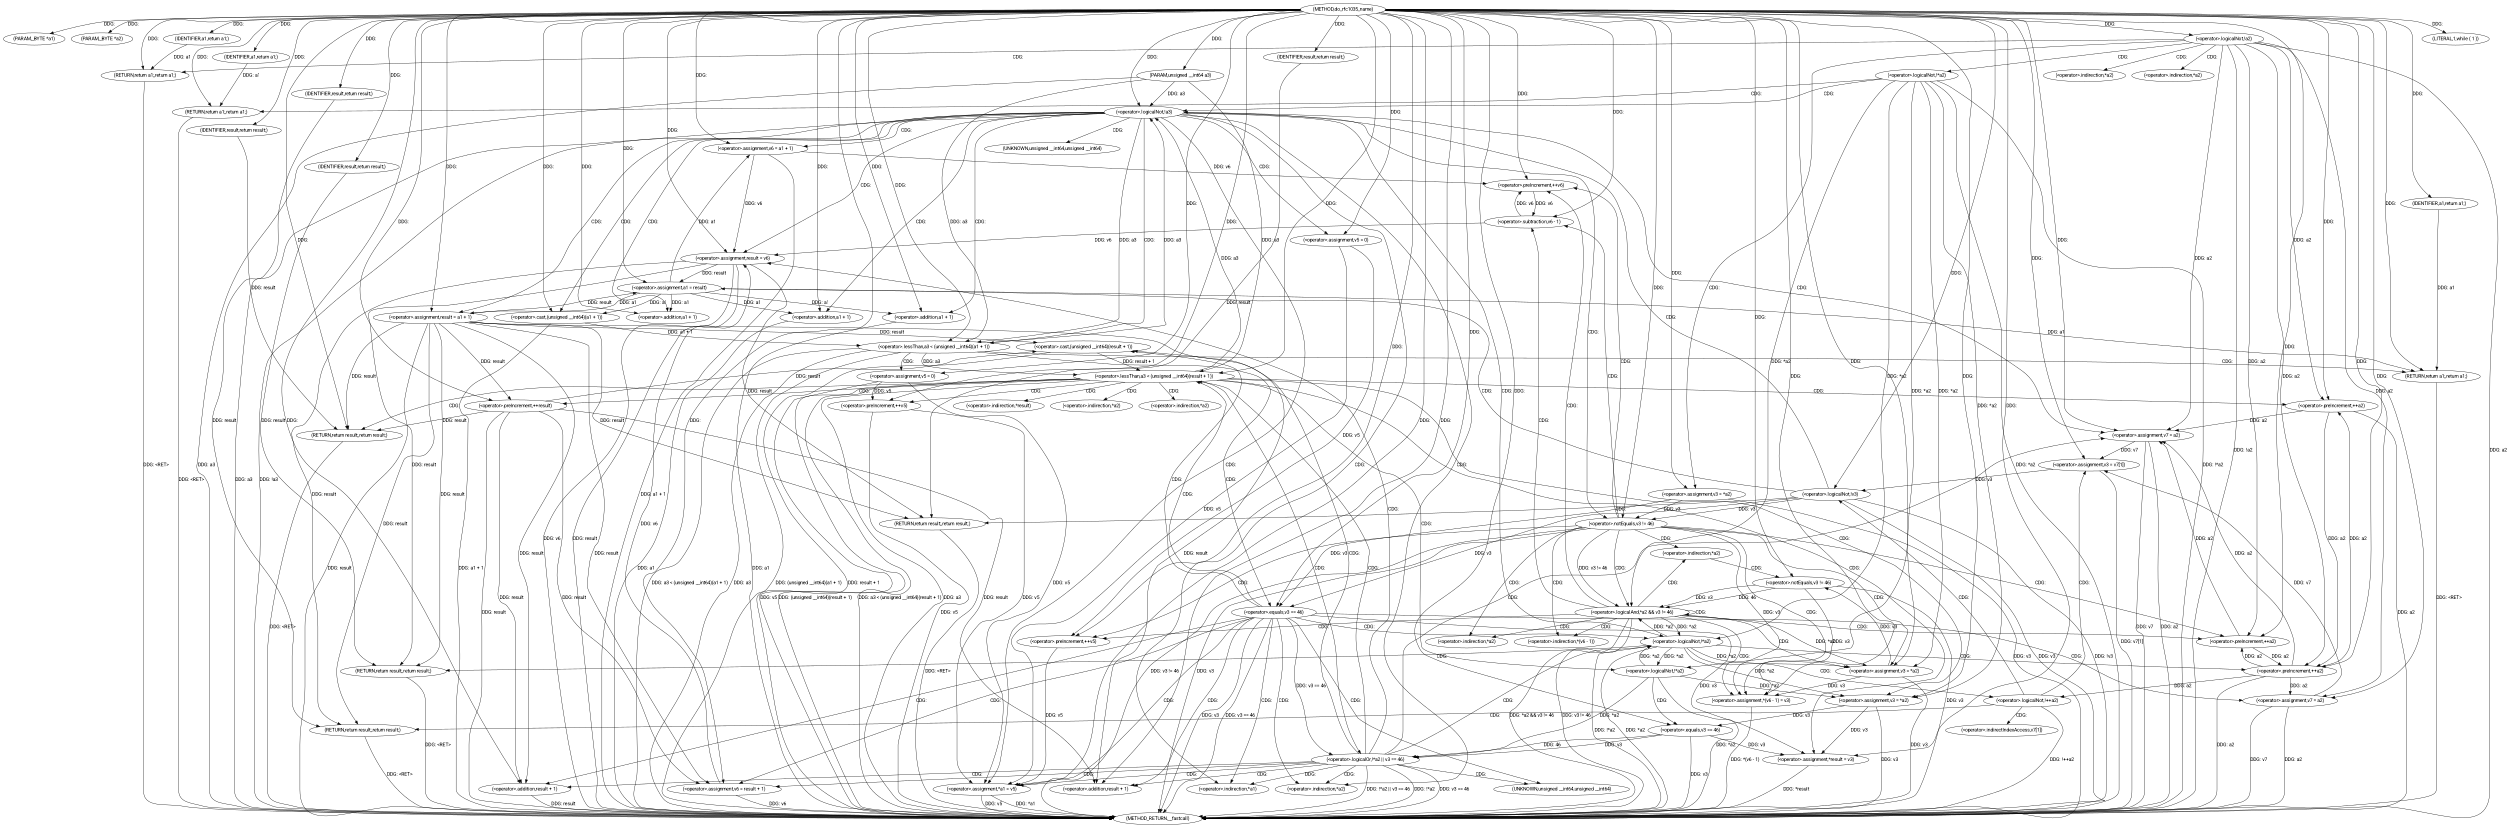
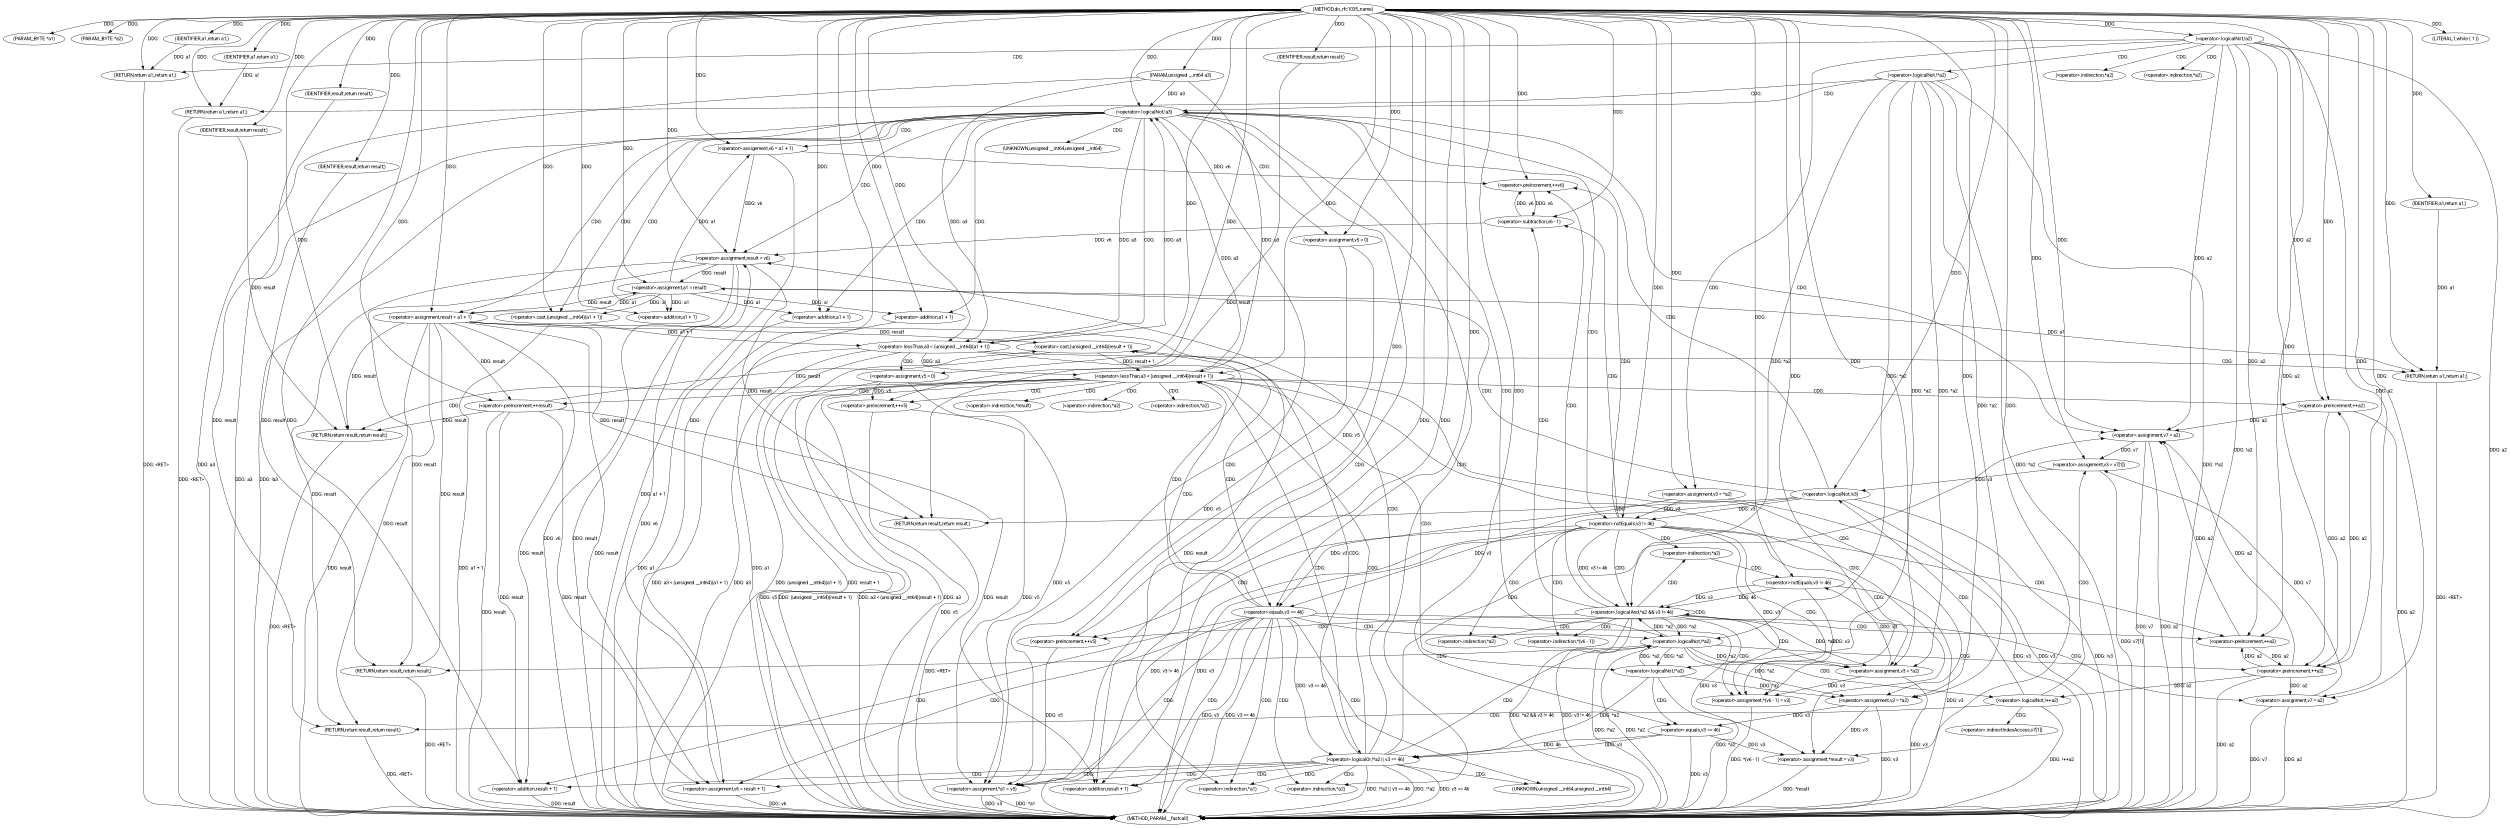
  digraph {
    fontname=Roboto
    node [fontname=Roboto]
    edge [fontname=Roboto]
    n1 [label="(METHOD,do_rfc1035_name)"]
    n2 [label="(PARAM,_BYTE *a1)"]
    n3 [label="(PARAM,_BYTE *a2)"]
    n4 [label="(PARAM,unsigned __int64 a3)"]
    n5 [label="(<operator>.logicalNot,!a2)"]
    n6 [label="(RETURN,return a1;,return a1;)"]
    n7 [label="(IDENTIFIER,a1,return a1;)"]
    n8 [label="(<operator>.assignment,v3 = *a2)"]
    n9 [label="(RETURN,return a1;,return a1;)"]
    n10 [label="(IDENTIFIER,a1,return a1;)"]
    n11 [label="(<operator>.logicalNot,!a3)"]
    n12 [label="(<operator>.assignment,v5 = 0)"]
    n13 [label="(<operator>.assignment,v6 = a1 + 1)"]
    n14 [label="(<operator>.addition,a1 + 1)"]
    n15 [label="(<operator>.notEquals,v3 != 46)"]
    n16 [label="(<operator>.preIncrement,++v6)"]
    n17 [label="(<operator>.preIncrement,++a2)"]
    n18 [label="(<operator>.assignment,*(v6 - 1) = v3)"]
    n19 [label="(<operator>.subtraction,v6 - 1)"]
    n20 [label="(<operator>.assignment,v3 = *a2)"]
    n21 [label="(<operator>.preIncrement,++v5)"]
    n22 [label="(<operator>.notEquals,v3 != 46)"]
    n23 [label="(<operator>.assignment,v7 = a2)"]
    n24 [label="(<operator>.assignment,result = v6)"]
    n25 [label="(<operator>.assignment,*a1 = v5)"]
    n26 [label="(IDENTIFIER,result,return result;)"]
    n27 [label="(<operator>.preIncrement,++a2)"]
    n28 [label="(IDENTIFIER,result,return result;)"]
    n29 [label="(<operator>.assignment,v3 = v7[1])"]
    n30 [label="(<operator>.logicalNot,!v3)"]
    n31 [label="(IDENTIFIER,result,return result;)"]
    n32 [label="(<operator>.assignment,a1 = result)"]
    n33 [label="(<operator>.assignment,result = a1 + 1)"]
    n34 [label="(<operator>.addition,a1 + 1)"]
    n35 [label="(<operator>.lessThan,a3 < (unsigned __int64)(a1 + 1))"]
    n36 [label="(<operator>.cast,(unsigned __int64)(a1 + 1))"]
    n37 [label="(<operator>.addition,a1 + 1)"]
    n38 [label="(RETURN,return a1;,return a1;)"]
    n39 [label="(IDENTIFIER,a1,return a1;)"]
    n40 [label="(<operator>.assignment,v5 = 0)"]
    n41 [label="(<operator>.equals,v3 == 46)"]
    n42 [label="(<operator>.assignment,v7 = a2)"]
    n43 [label="(LITERAL,1,while ( 1 ))"]
    n44 [label="(<operator>.assignment,v6 = result + 1)"]
    n45 [label="(<operator>.addition,result + 1)"]
    n46 [label="(<operator>.lessThan,a3 < (unsigned __int64)(result + 1))"]
    n47 [label="(<operator>.addition,result + 1)"]
    n48 [label="(RETURN,return result;,return result;)"]
    n49 [label="(IDENTIFIER,result,return result;)"]
    n50 [label="(<operator>.preIncrement,++a2)"]
    n51 [label="(<operator>.assignment,*result = v3)"]
    n52 [label="(<operator>.preIncrement,++v5)"]
    n53 [label="(<operator>.assignment,v3 = *a2)"]
    n54 [label="(<operator>.preIncrement,++result)"]
    n55 [label="(<operator>.equals,v3 == 46)"]
-   n56 [label="(METHOD_RETURN,__fastcall)"]
+   n56 [label="(METHOD_PARAM,__fastcall)"]
    n57 [label="(<operator>.logicalNot,!*a2)"]
    n58 [label="(<operator>.indirection,*a2)"]
    n59 [label="(<operator>.indirection,*a2)"]
    n60 [label="(<operator>.logicalNot,!*a2)"]
    n61 [label="(<operator>.indirection,*a1)"]
    n62 [label="(<operator>.indirection,*a2)"]
    n63 [label="(UNKNOWN,unsigned __int64,unsigned __int64)"]
    n64 [label="(<operator>.logicalAnd,*a2 && v3 != 46)"]
    n65 [label="(<operator>.indirection,*(v6 - 1))"]
    n66 [label="(<operator>.indirection,*a2)"]
    n67 [label="(<operator>.indirection,*a2)"]
    n68 [label="(RETURN,return result;,return result;)"]
    n69 [label="(RETURN,return result;,return result;)"]
    n70 [label="(RETURN,return result;,return result;)"]
    n71 [label="(<operator>.logicalNot,!++a2)"]
    n72 [label="(<operator>.cast,(unsigned __int64)(result + 1))"]
    n73 [label="(<operator>.logicalOr,!*a2 || v3 == 46)"]
    n74 [label="(UNKNOWN,unsigned __int64,unsigned __int64)"]
    n75 [label="(<operator>.logicalNot,!*a2)"]
    n76 [label="(<operator>.indirection,*result)"]
    n77 [label="(<operator>.indirection,*a2)"]
    n78 [label="(<operator>.indirection,*a2)"]
    n79 [label="(<operator>.indirectIndexAccess,v7[1])"]
    n1 -> n2 [label="DDG: "]
    n1 -> n3 [label="DDG: "]
    n1 -> n4 [label="DDG: "]
    n1 -> n5 [label="DDG: "]
    n1 -> n6 [label="DDG: "]
    n1 -> n7 [label="DDG: "]
    n1 -> n8 [label="DDG: "]
    n1 -> n9 [label="DDG: "]
    n1 -> n10 [label="DDG: "]
    n1 -> n11 [label="DDG: "]
    n1 -> n12 [label="DDG: "]
    n1 -> n13 [label="DDG: "]
    n1 -> n14 [label="DDG: "]
    n1 -> n15 [label="DDG: "]
    n1 -> n16 [label="DDG: "]
    n1 -> n17 [label="DDG: "]
    n1 -> n18 [label="DDG: "]
    n1 -> n19 [label="DDG: "]
    n1 -> n20 [label="DDG: "]
    n1 -> n21 [label="DDG: "]
    n1 -> n22 [label="DDG: "]
    n1 -> n23 [label="DDG: "]
    n1 -> n24 [label="DDG: "]
    n1 -> n25 [label="DDG: "]
    n1 -> n26 [label="DDG: "]
    n1 -> n27 [label="DDG: "]
    n1 -> n28 [label="DDG: "]
    n1 -> n29 [label="DDG: "]
    n1 -> n30 [label="DDG: "]
    n1 -> n31 [label="DDG: "]
    n1 -> n32 [label="DDG: "]
    n1 -> n33 [label="DDG: "]
    n1 -> n34 [label="DDG: "]
    n1 -> n35 [label="DDG: "]
    n1 -> n36 [label="DDG: "]
    n1 -> n37 [label="DDG: "]
    n1 -> n38 [label="DDG: "]
    n1 -> n39 [label="DDG: "]
    n1 -> n40 [label="DDG: "]
    n1 -> n41 [label="DDG: "]
    n1 -> n42 [label="DDG: "]
    n1 -> n43 [label="DDG: "]
    n1 -> n44 [label="DDG: "]
    n1 -> n45 [label="DDG: "]
    n1 -> n46 [label="DDG: "]
    n1 -> n47 [label="DDG: "]
    n1 -> n48 [label="DDG: "]
    n1 -> n49 [label="DDG: "]
    n1 -> n50 [label="DDG: "]
    n1 -> n51 [label="DDG: "]
    n1 -> n52 [label="DDG: "]
    n1 -> n53 [label="DDG: "]
    n1 -> n54 [label="DDG: "]
    n1 -> n55 [label="DDG: "]
    n4 -> n11 [label="DDG: a3"]
    n4 -> n35 [label="DDG: a3"]
    n4 -> n46 [label="DDG: a3"]
    n4 -> n56 [label="DDG: a3"]
    n5 -> n6 [label="CDG: "]
    n5 -> n8 [label="CDG: "]
    n5 -> n17 [label="DDG: a2"]
    n5 -> n23 [label="DDG: a2"]
    n5 -> n27 [label="DDG: a2"]
    n5 -> n42 [label="DDG: a2"]
    n5 -> n50 [label="DDG: a2"]
    n5 -> n56 [label="DDG: !a2"]
    n5 -> n56 [label="DDG: a2"]
    n5 -> n57 [label="CDG: "]
    n5 -> n58 [label="CDG: "]
    n5 -> n59 [label="CDG: "]
    n6 -> n56 [label="DDG: <RET>"]
    n7 -> n6 [label="DDG: a1"]
    n8 -> n15 [label="DDG: v3"]
    n8 -> n41 [label="DDG: v3"]
    n8 -> n56 [label="DDG: v3"]
    n9 -> n56 [label="DDG: <RET>"]
    n10 -> n9 [label="DDG: a1"]
    n11 -> n12 [label="CDG: "]
    n11 -> n13 [label="CDG: "]
    n11 -> n14 [label="CDG: "]
    n11 -> n15 [label="CDG: "]
    n11 -> n23 [label="CDG: "]
    n11 -> n24 [label="CDG: "]
    n11 -> n25 [label="CDG: "]
    n11 -> n33 [label="CDG: "]
    n11 -> n34 [label="CDG: "]
    n11 -> n35 [label="DDG: a3"]
    n11 -> n35 [label="CDG: "]
    n11 -> n36 [label="CDG: "]
    n11 -> n37 [label="CDG: "]
    n11 -> n56 [label="DDG: a3"]
    n11 -> n56 [label="DDG: !a3"]
    n11 -> n60 [label="CDG: "]
    n11 -> n61 [label="CDG: "]
    n11 -> n62 [label="CDG: "]
    n11 -> n63 [label="CDG: "]
    n12 -> n21 [label="DDG: v5"]
    n12 -> n25 [label="DDG: v5"]
    n13 -> n16 [label="DDG: v6"]
    n13 -> n24 [label="DDG: v6"]
    n13 -> n56 [label="DDG: a1 + 1"]
    n14 -> n56 [label="DDG: a1"]
    n15 -> n16 [label="CDG: "]
    n15 -> n17 [label="CDG: "]
    n15 -> n18 [label="DDG: v3"]
    n15 -> n18 [label="CDG: "]
    n15 -> n19 [label="CDG: "]
    n15 -> n20 [label="CDG: "]
    n15 -> n21 [label="CDG: "]
    n15 -> n56 [label="DDG: v3 != 46"]
    n15 -> n56 [label="DDG: v3"]
    n15 -> n64 [label="DDG: v3 != 46"]
    n15 -> n64 [label="CDG: "]
    n15 -> n65 [label="CDG: "]
    n15 -> n66 [label="CDG: "]
    n15 -> n67 [label="CDG: "]
    n16 -> n19 [label="DDG: v6"]
    n17 -> n23 [label="DDG: a2"]
    n17 -> n27 [label="DDG: a2"]
    n18 -> n56 [label="DDG: *(v6 - 1)"]
    n19 -> n16 [label="DDG: v6"]
    n19 -> n24 [label="DDG: v6"]
    n20 -> n18 [label="DDG: v3"]
    n20 -> n22 [label="DDG: v3"]
    n20 -> n56 [label="DDG: v3"]
    n21 -> n25 [label="DDG: v5"]
    n22 -> n18 [label="DDG: v3"]
    n22 -> n56 [label="DDG: v3"]
    n22 -> n64 [label="DDG: v3"]
    n22 -> n64 [label="DDG: 46"]
    n23 -> n29 [label="DDG: v7"]
    n23 -> n56 [label="DDG: v7"]
    n23 -> n56 [label="DDG: a2"]
    n24 -> n32 [label="DDG: result"]
    n24 -> n56 [label="DDG: v6"]
    n24 -> n56 [label="DDG: result"]
    n24 -> n68 [label="DDG: result"]
    n24 -> n69 [label="DDG: result"]
    n24 -> n70 [label="DDG: result"]
    n25 -> n56 [label="DDG: *a1"]
    n25 -> n56 [label="DDG: v5"]
    n26 -> n68 [label="DDG: result"]
    n27 -> n17 [label="DDG: a2"]
    n27 -> n23 [label="DDG: a2"]
    n27 -> n42 [label="DDG: a2"]
    n27 -> n50 [label="DDG: a2"]
    n27 -> n56 [label="DDG: a2"]
    n27 -> n71 [label="DDG: a2"]
    n28 -> n69 [label="DDG: result"]
    n29 -> n30 [label="DDG: v3"]
    n29 -> n56 [label="DDG: v7[1]"]
    n30 -> n11 [label="CDG: "]
    n30 -> n15 [label="DDG: v3"]
    n30 -> n32 [label="CDG: "]
    n30 -> n41 [label="DDG: v3"]
    n30 -> n56 [label="DDG: v3"]
    n30 -> n56 [label="DDG: !v3"]
    n30 -> n70 [label="CDG: "]
    n31 -> n70 [label="DDG: result"]
    n32 -> n13 [label="DDG: a1"]
    n32 -> n14 [label="DDG: a1"]
    n32 -> n33 [label="DDG: a1"]
    n32 -> n34 [label="DDG: a1"]
    n32 -> n36 [label="DDG: a1"]
    n32 -> n37 [label="DDG: a1"]
    n32 -> n38 [label="DDG: a1"]
    n33 -> n32 [label="DDG: result"]
    n33 -> n44 [label="DDG: result"]
    n33 -> n45 [label="DDG: result"]
    n33 -> n47 [label="DDG: result"]
    n33 -> n48 [label="DDG: result"]
    n33 -> n54 [label="DDG: result"]
    n33 -> n56 [label="DDG: result"]
    n33 -> n68 [label="DDG: result"]
    n33 -> n69 [label="DDG: result"]
    n33 -> n70 [label="DDG: result"]
    n33 -> n72 [label="DDG: result"]
    n35 -> n11 [label="DDG: a3"]
    n35 -> n38 [label="CDG: "]
    n35 -> n40 [label="CDG: "]
    n35 -> n41 [label="CDG: "]
    n35 -> n46 [label="DDG: a3"]
    n35 -> n56 [label="DDG: (unsigned __int64)(a1 + 1)"]
    n35 -> n56 [label="DDG: a3 < (unsigned __int64)(a1 + 1)"]
    n35 -> n56 [label="DDG: a3"]
    n36 -> n35 [label="DDG: a1 + 1"]
    n36 -> n56 [label="DDG: a1 + 1"]
    n37 -> n56 [label="DDG: a1"]
    n38 -> n56 [label="DDG: <RET>"]
    n39 -> n38 [label="DDG: a1"]
    n40 -> n25 [label="DDG: v5"]
    n40 -> n52 [label="DDG: v5"]
    n40 -> n56 [label="DDG: v5"]
    n41 -> n25 [label="CDG: "]
    n41 -> n42 [label="CDG: "]
    n41 -> n44 [label="CDG: "]
    n41 -> n45 [label="CDG: "]
    n41 -> n46 [label="CDG: "]
    n41 -> n47 [label="CDG: "]
    n41 -> n51 [label="DDG: v3"]
    n41 -> n56 [label="DDG: v3"]
    n41 -> n56 [label="DDG: v3 == 46"]
    n41 -> n60 [label="CDG: "]
    n41 -> n61 [label="CDG: "]
    n41 -> n62 [label="CDG: "]
    n41 -> n72 [label="CDG: "]
    n41 -> n73 [label="DDG: v3 == 46"]
    n41 -> n74 [label="CDG: "]
    n42 -> n29 [label="DDG: v7"]
    n42 -> n56 [label="DDG: v7"]
    n42 -> n56 [label="DDG: a2"]
    n44 -> n24 [label="DDG: v6"]
    n44 -> n56 [label="DDG: v6"]
    n46 -> n11 [label="DDG: a3"]
    n46 -> n48 [label="CDG: "]
    n46 -> n50 [label="CDG: "]
    n46 -> n51 [label="CDG: "]
    n46 -> n52 [label="CDG: "]
    n46 -> n53 [label="CDG: "]
    n46 -> n54 [label="CDG: "]
    n46 -> n56 [label="DDG: a3"]
    n46 -> n56 [label="DDG: (unsigned __int64)(result + 1)"]
    n46 -> n56 [label="DDG: a3 < (unsigned __int64)(result + 1)"]
    n46 -> n73 [label="CDG: "]
    n46 -> n75 [label="CDG: "]
    n46 -> n76 [label="CDG: "]
    n46 -> n77 [label="CDG: "]
    n46 -> n78 [label="CDG: "]
    n47 -> n56 [label="DDG: result"]
    n48 -> n56 [label="DDG: <RET>"]
    n49 -> n48 [label="DDG: result"]
    n50 -> n23 [label="DDG: a2"]
    n50 -> n27 [label="DDG: a2"]
    n50 -> n56 [label="DDG: a2"]
    n51 -> n56 [label="DDG: *result"]
    n52 -> n25 [label="DDG: v5"]
    n52 -> n56 [label="DDG: v5"]
    n53 -> n51 [label="DDG: v3"]
    n53 -> n55 [label="DDG: v3"]
    n53 -> n56 [label="DDG: v3"]
    n54 -> n44 [label="DDG: result"]
    n54 -> n45 [label="DDG: result"]
    n54 -> n47 [label="DDG: result"]
    n54 -> n48 [label="DDG: result"]
    n54 -> n56 [label="DDG: result"]
    n54 -> n72 [label="DDG: result"]
    n55 -> n51 [label="DDG: v3"]
    n55 -> n56 [label="DDG: v3"]
    n55 -> n73 [label="DDG: v3"]
    n55 -> n73 [label="DDG: 46"]
    n57 -> n9 [label="CDG: "]
    n57 -> n11 [label="CDG: "]
    n57 -> n20 [label="DDG: *a2"]
    n57 -> n53 [label="DDG: *a2"]
    n57 -> n56 [label="DDG: *a2"]
    n57 -> n56 [label="DDG: !*a2"]
    n57 -> n60 [label="DDG: *a2"]
    n57 -> n64 [label="DDG: *a2"]
    n57 -> n75 [label="DDG: *a2"]
    n60 -> n20 [label="DDG: *a2"]
    n60 -> n27 [label="CDG: "]
    n60 -> n53 [label="DDG: *a2"]
    n60 -> n56 [label="DDG: !*a2"]
    n60 -> n56 [label="DDG: *a2"]
    n60 -> n64 [label="DDG: *a2"]
    n60 -> n68 [label="CDG: "]
    n60 -> n71 [label="CDG: "]
    n60 -> n75 [label="DDG: *a2"]
    n64 -> n16 [label="CDG: "]
    n64 -> n17 [label="CDG: "]
    n64 -> n18 [label="CDG: "]
    n64 -> n19 [label="CDG: "]
    n64 -> n20 [label="DDG: *a2"]
    n64 -> n20 [label="CDG: "]
    n64 -> n21 [label="CDG: "]
    n64 -> n56 [label="DDG: *a2 && v3 != 46"]
    n64 -> n56 [label="DDG: v3 != 46"]
    n64 -> n60 [label="DDG: *a2"]
    n64 -> n64 [label="CDG: "]
    n64 -> n65 [label="CDG: "]
    n64 -> n66 [label="CDG: "]
    n64 -> n67 [label="CDG: "]
    n67 -> n22 [label="CDG: "]
    n68 -> n56 [label="DDG: <RET>"]
    n69 -> n56 [label="DDG: <RET>"]
    n70 -> n56 [label="DDG: <RET>"]
    n71 -> n29 [label="CDG: "]
    n71 -> n30 [label="CDG: "]
    n71 -> n56 [label="DDG: !++a2"]
    n71 -> n69 [label="CDG: "]
    n71 -> n79 [label="CDG: "]
    n72 -> n46 [label="DDG: result + 1"]
    n72 -> n56 [label="DDG: result + 1"]
    n73 -> n23 [label="CDG: "]
    n73 -> n24 [label="CDG: "]
    n73 -> n25 [label="CDG: "]
    n73 -> n44 [label="CDG: "]
    n73 -> n45 [label="CDG: "]
    n73 -> n46 [label="CDG: "]
    n73 -> n47 [label="CDG: "]
    n73 -> n56 [label="DDG: !*a2 || v3 == 46"]
    n73 -> n56 [label="DDG: !*a2"]
    n73 -> n56 [label="DDG: v3 == 46"]
    n73 -> n60 [label="CDG: "]
    n73 -> n61 [label="DDG: "]
    n73 -> n62 [label="CDG: "]
    n73 -> n72 [label="CDG: "]
    n73 -> n74 [label="CDG: "]
    n75 -> n53 [label="DDG: *a2"]
    n75 -> n55 [label="CDG: "]
    n75 -> n56 [label="DDG: *a2"]
    n75 -> n60 [label="DDG: *a2"]
    n75 -> n73 [label="DDG: *a2"]
  }
